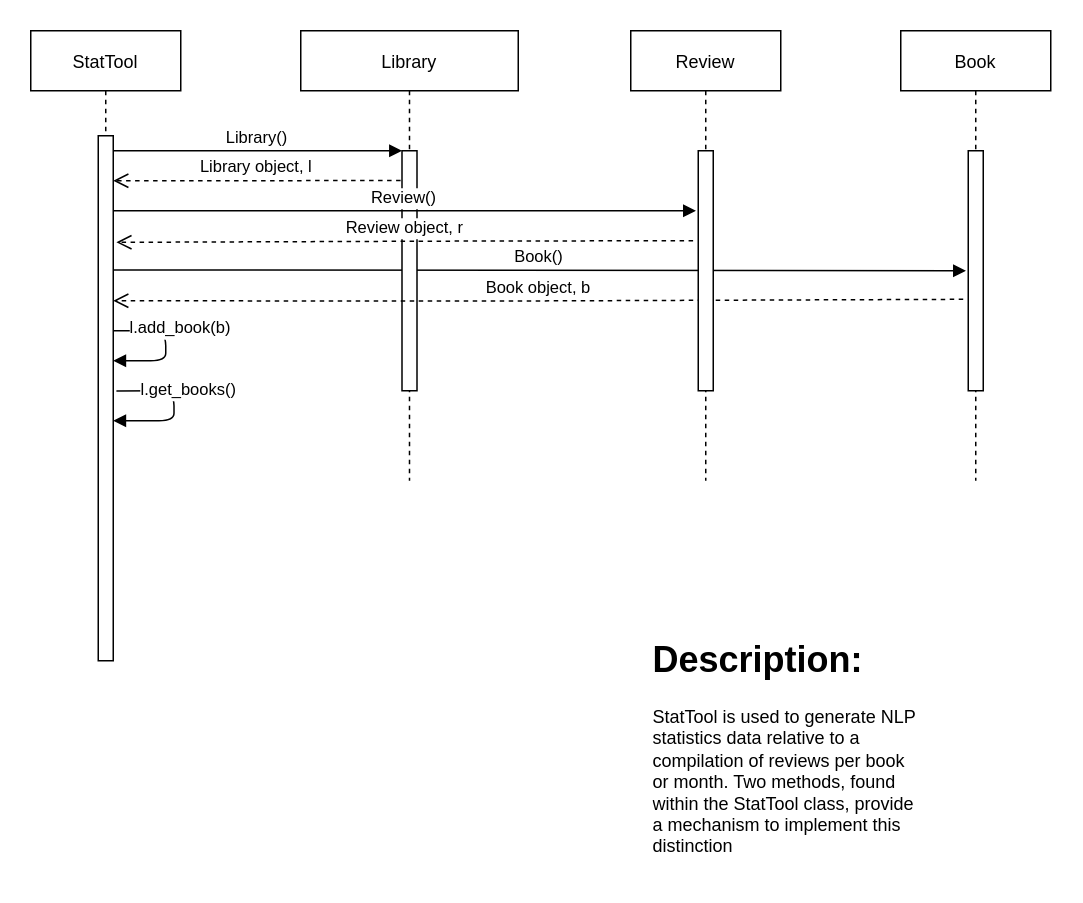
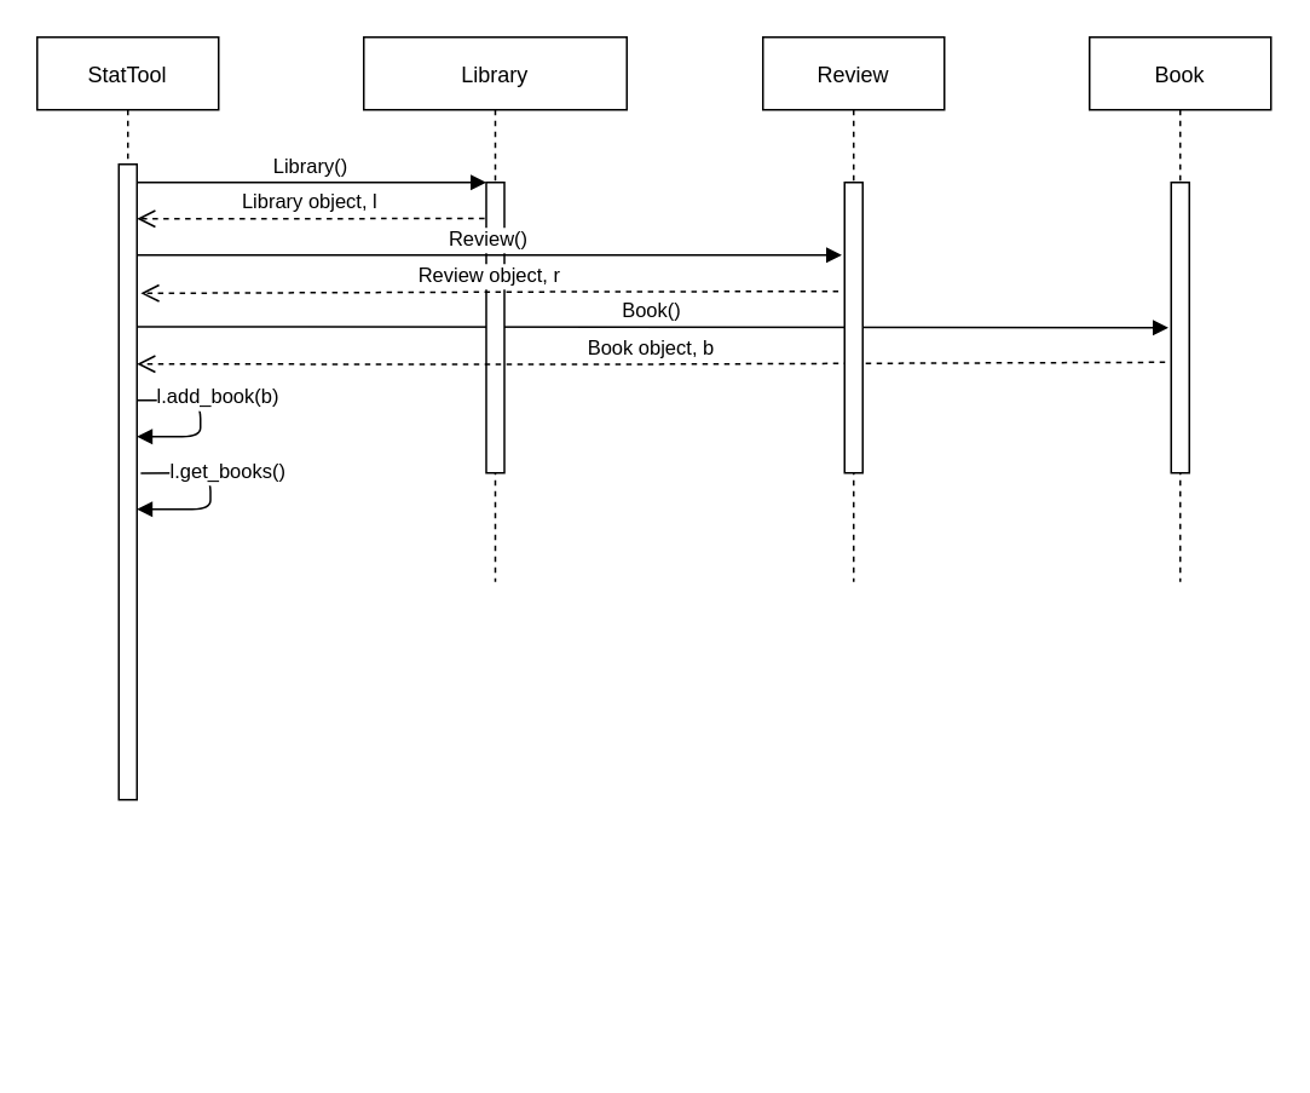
  <mxCell id="0" />
  <mxCell id="1" parent="0" />
  <mxCell id="2" value="StatTool" style="shape=umlLifeline;perimeter=lifelinePerimeter;container=1;collapsible=0;recursiveResize=0;rounded=0;shadow=0;strokeWidth=1;" parent="1" vertex="1"><mxGeometry x="20" y="20" width="100" height="420" as="geometry" /></mxCell>
  <mxCell id="3" value="" style="points=[];perimeter=orthogonalPerimeter;rounded=0;shadow=0;strokeWidth=1;" parent="2" vertex="1"><mxGeometry x="45" y="70" width="10" height="350" as="geometry" /></mxCell>
  <mxCell id="4" value="Book()" style="verticalAlign=bottom;endArrow=block;entryX=-0.154;entryY=0.5;shadow=0;strokeWidth=1;entryDx=0;entryDy=0;entryPerimeter=0;" edge="1" parent="2" target="15"><mxGeometry relative="1" as="geometry"><mxPoint x="55" y="159.5" as="sourcePoint" /><mxPoint x="247.5" y="159.5" as="targetPoint" /></mxGeometry></mxCell>
  <mxCell id="5" value="l.add_book(b)" style="verticalAlign=bottom;endArrow=block;shadow=0;strokeWidth=1;" edge="1" parent="2"><mxGeometry x="-0.058" y="10" relative="1" as="geometry"><mxPoint x="55" y="200.0" as="sourcePoint" /><mxPoint x="55" y="220" as="targetPoint" /><Array as="points"><mxPoint x="90" y="200" /><mxPoint x="90" y="220" /></Array><mxPoint as="offset" /></mxGeometry></mxCell>
  <mxCell id="6" value="l.get_books()" style="verticalAlign=bottom;endArrow=block;shadow=0;strokeWidth=1;exitX=1.21;exitY=0.486;exitDx=0;exitDy=0;exitPerimeter=0;" edge="1" parent="2" source="3"><mxGeometry x="-0.058" y="10" relative="1" as="geometry"><mxPoint x="60.5" y="240.0" as="sourcePoint" /><mxPoint x="55" y="260" as="targetPoint" /><Array as="points"><mxPoint x="95.5" y="240" /><mxPoint x="95.5" y="260" /></Array><mxPoint as="offset" /></mxGeometry></mxCell>
  <mxCell id="7" value="Library" style="shape=umlLifeline;perimeter=lifelinePerimeter;container=1;collapsible=0;recursiveResize=0;rounded=0;shadow=0;strokeWidth=1;" parent="1" vertex="1"><mxGeometry x="200" y="20" width="145" height="300" as="geometry" /></mxCell>
  <mxCell id="8" value="" style="points=[];perimeter=orthogonalPerimeter;rounded=0;shadow=0;strokeWidth=1;" parent="7" vertex="1"><mxGeometry x="67.5" y="80" width="10" height="160" as="geometry" /></mxCell>
  <mxCell id="9" value="Book object, b" style="verticalAlign=bottom;endArrow=open;dashed=1;endSize=8;shadow=0;strokeWidth=1;exitX=-0.336;exitY=0.619;exitDx=0;exitDy=0;exitPerimeter=0;entryX=1.119;entryY=0.368;entryDx=0;entryDy=0;entryPerimeter=0;" edge="1" parent="7" source="15"><mxGeometry relative="1" as="geometry"><mxPoint x="-125.0" y="180.0" as="targetPoint" /><mxPoint x="260.37" y="180.08" as="sourcePoint" /><Array as="points"><mxPoint x="123.81" y="180.24" /></Array></mxGeometry></mxCell>
  <mxCell id="10" value="Library object, l" style="verticalAlign=bottom;endArrow=open;dashed=1;endSize=8;shadow=0;strokeWidth=1;exitX=-0.094;exitY=0.124;exitDx=0;exitDy=0;exitPerimeter=0;" parent="1" source="8" target="3" edge="1"><mxGeometry relative="1" as="geometry"><mxPoint x="175" y="176" as="targetPoint" /><mxPoint x="270" y="120" as="sourcePoint" /><Array as="points"><mxPoint x="130" y="120" /></Array></mxGeometry></mxCell>
  <mxCell id="11" value="Library()" style="verticalAlign=bottom;endArrow=block;entryX=0;entryY=0;shadow=0;strokeWidth=1;" parent="1" source="3" target="8" edge="1"><mxGeometry relative="1" as="geometry"><mxPoint x="175" y="100" as="sourcePoint" /></mxGeometry></mxCell>
  <mxCell id="12" value="Review" style="shape=umlLifeline;perimeter=lifelinePerimeter;container=1;collapsible=0;recursiveResize=0;rounded=0;shadow=0;strokeWidth=1;" vertex="1" parent="1"><mxGeometry x="420" y="20" width="100" height="300" as="geometry" /></mxCell>
  <mxCell id="13" value="" style="points=[];perimeter=orthogonalPerimeter;rounded=0;shadow=0;strokeWidth=1;" vertex="1" parent="12"><mxGeometry x="45" y="80" width="10" height="160" as="geometry" /></mxCell>
  <mxCell id="14" value="Book" style="shape=umlLifeline;perimeter=lifelinePerimeter;container=1;collapsible=0;recursiveResize=0;rounded=0;shadow=0;strokeWidth=1;" vertex="1" parent="1"><mxGeometry x="600" y="20" width="100" height="300" as="geometry" /></mxCell>
  <mxCell id="15" value="" style="points=[];perimeter=orthogonalPerimeter;rounded=0;shadow=0;strokeWidth=1;" vertex="1" parent="14"><mxGeometry x="45" y="80" width="10" height="160" as="geometry" /></mxCell>
  <mxCell id="16" value="Review()" style="verticalAlign=bottom;endArrow=block;shadow=0;strokeWidth=1;entryX=-0.154;entryY=0.25;entryDx=0;entryDy=0;entryPerimeter=0;" edge="1" parent="1" target="13"><mxGeometry relative="1" as="geometry"><mxPoint x="75" y="140" as="sourcePoint" /><mxPoint x="460" y="140" as="targetPoint" /></mxGeometry></mxCell>
  <mxCell id="17" value="Review object, r" style="verticalAlign=bottom;endArrow=open;dashed=1;endSize=8;shadow=0;strokeWidth=1;exitX=-0.094;exitY=0.124;exitDx=0;exitDy=0;exitPerimeter=0;entryX=1.21;entryY=0.203;entryDx=0;entryDy=0;entryPerimeter=0;" edge="1" parent="1" target="3"><mxGeometry relative="1" as="geometry"><mxPoint x="270" y="160.16" as="targetPoint" /><mxPoint x="461.56" y="160" as="sourcePoint" /><Array as="points"><mxPoint x="325" y="160.16" /></Array></mxGeometry></mxCell>
- <mxCell id="18" value="&lt;h1&gt;Description:&lt;/h1&gt;&lt;p&gt;StatTool is used to generate NLP statistics data relative to a compilation of reviews per book or month. Two methods, found within the StatTool class, provide a mechanism to implement this distinction&lt;/p&gt;" style="text;html=1;strokeColor=none;fillColor=none;spacing=5;spacingTop=-20;whiteSpace=wrap;overflow=hidden;rounded=0;" vertex="1" parent="1"><mxGeometry x="430" y="420" width="190" height="160" as="geometry" /></mxCell>
